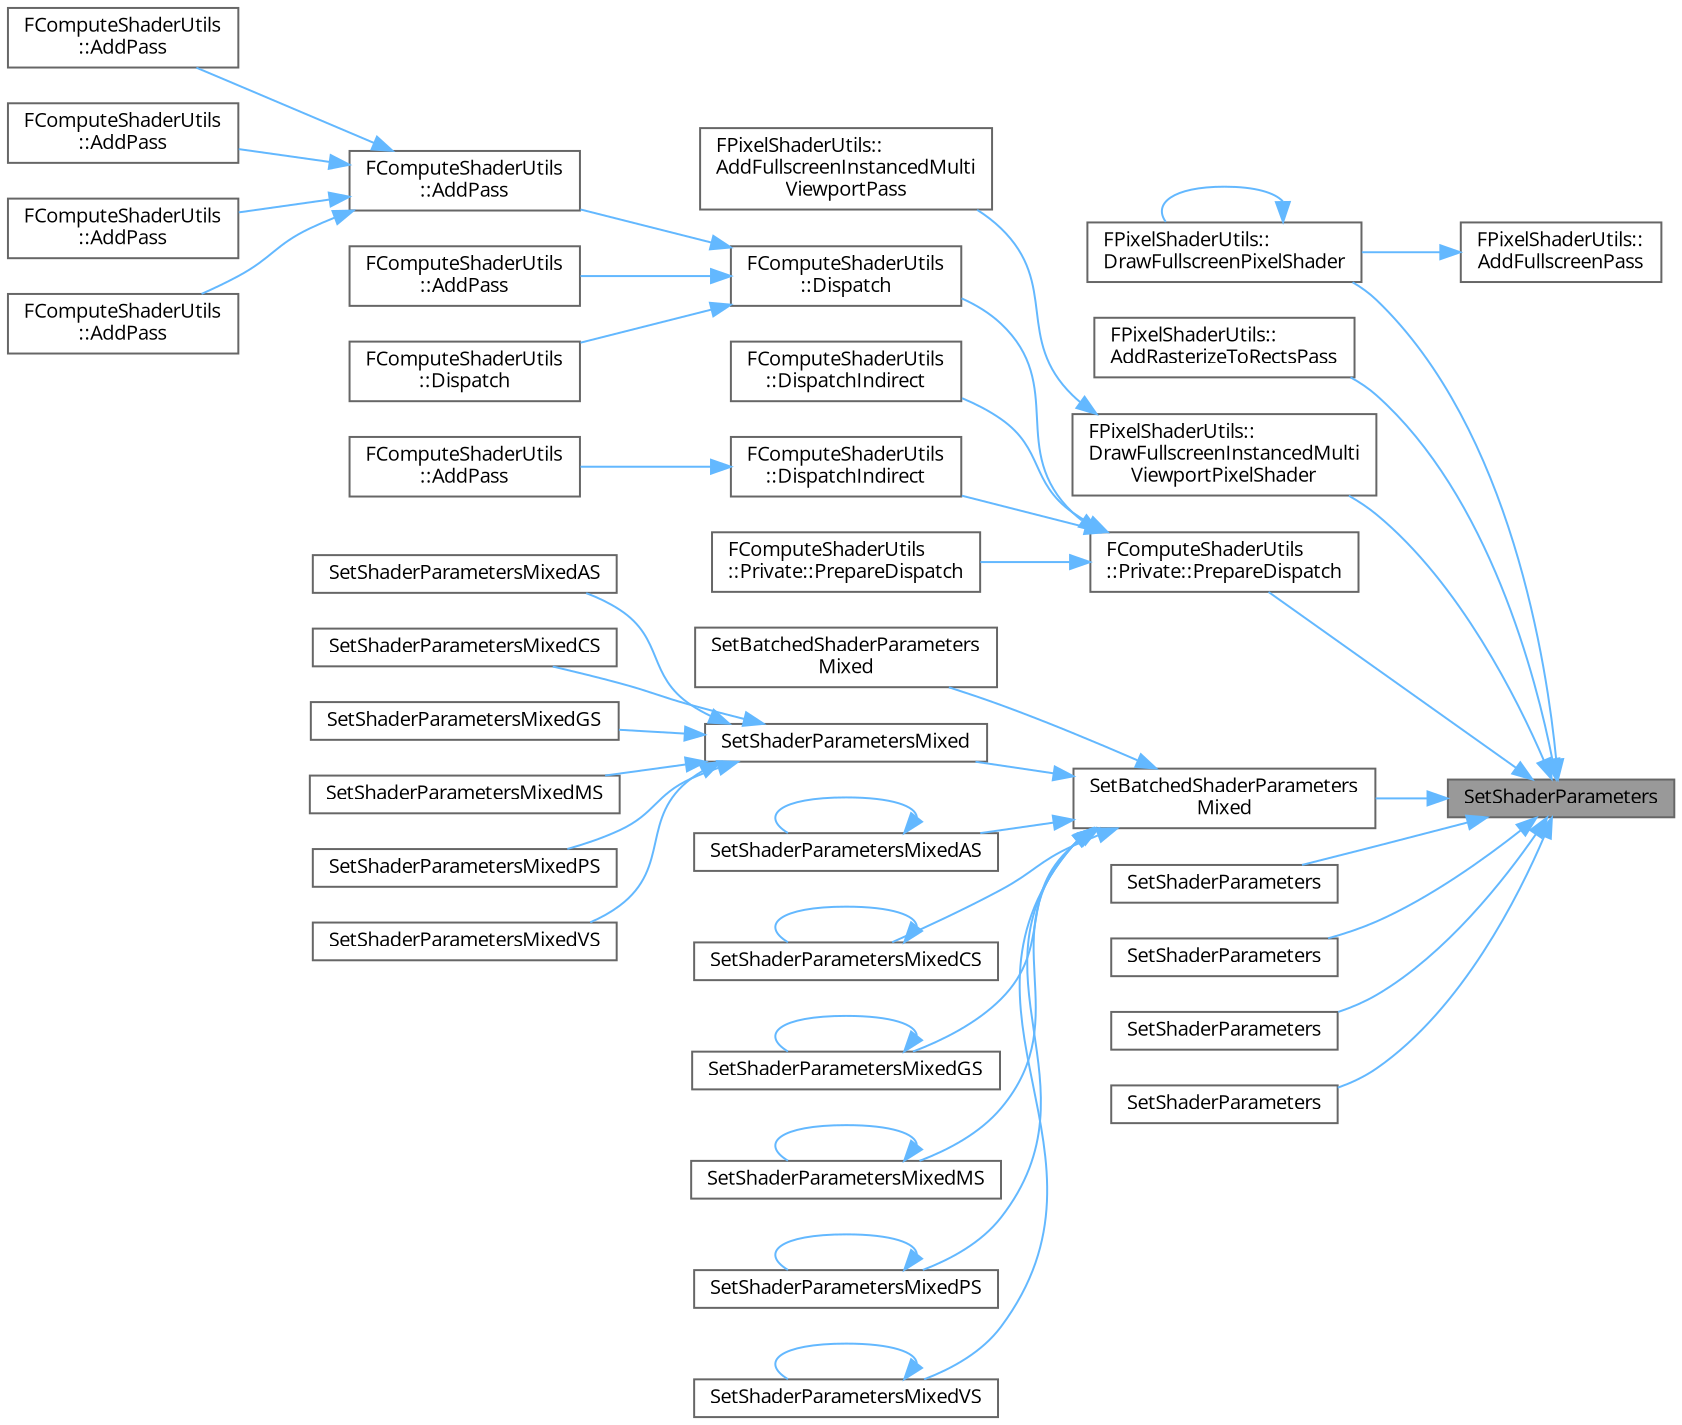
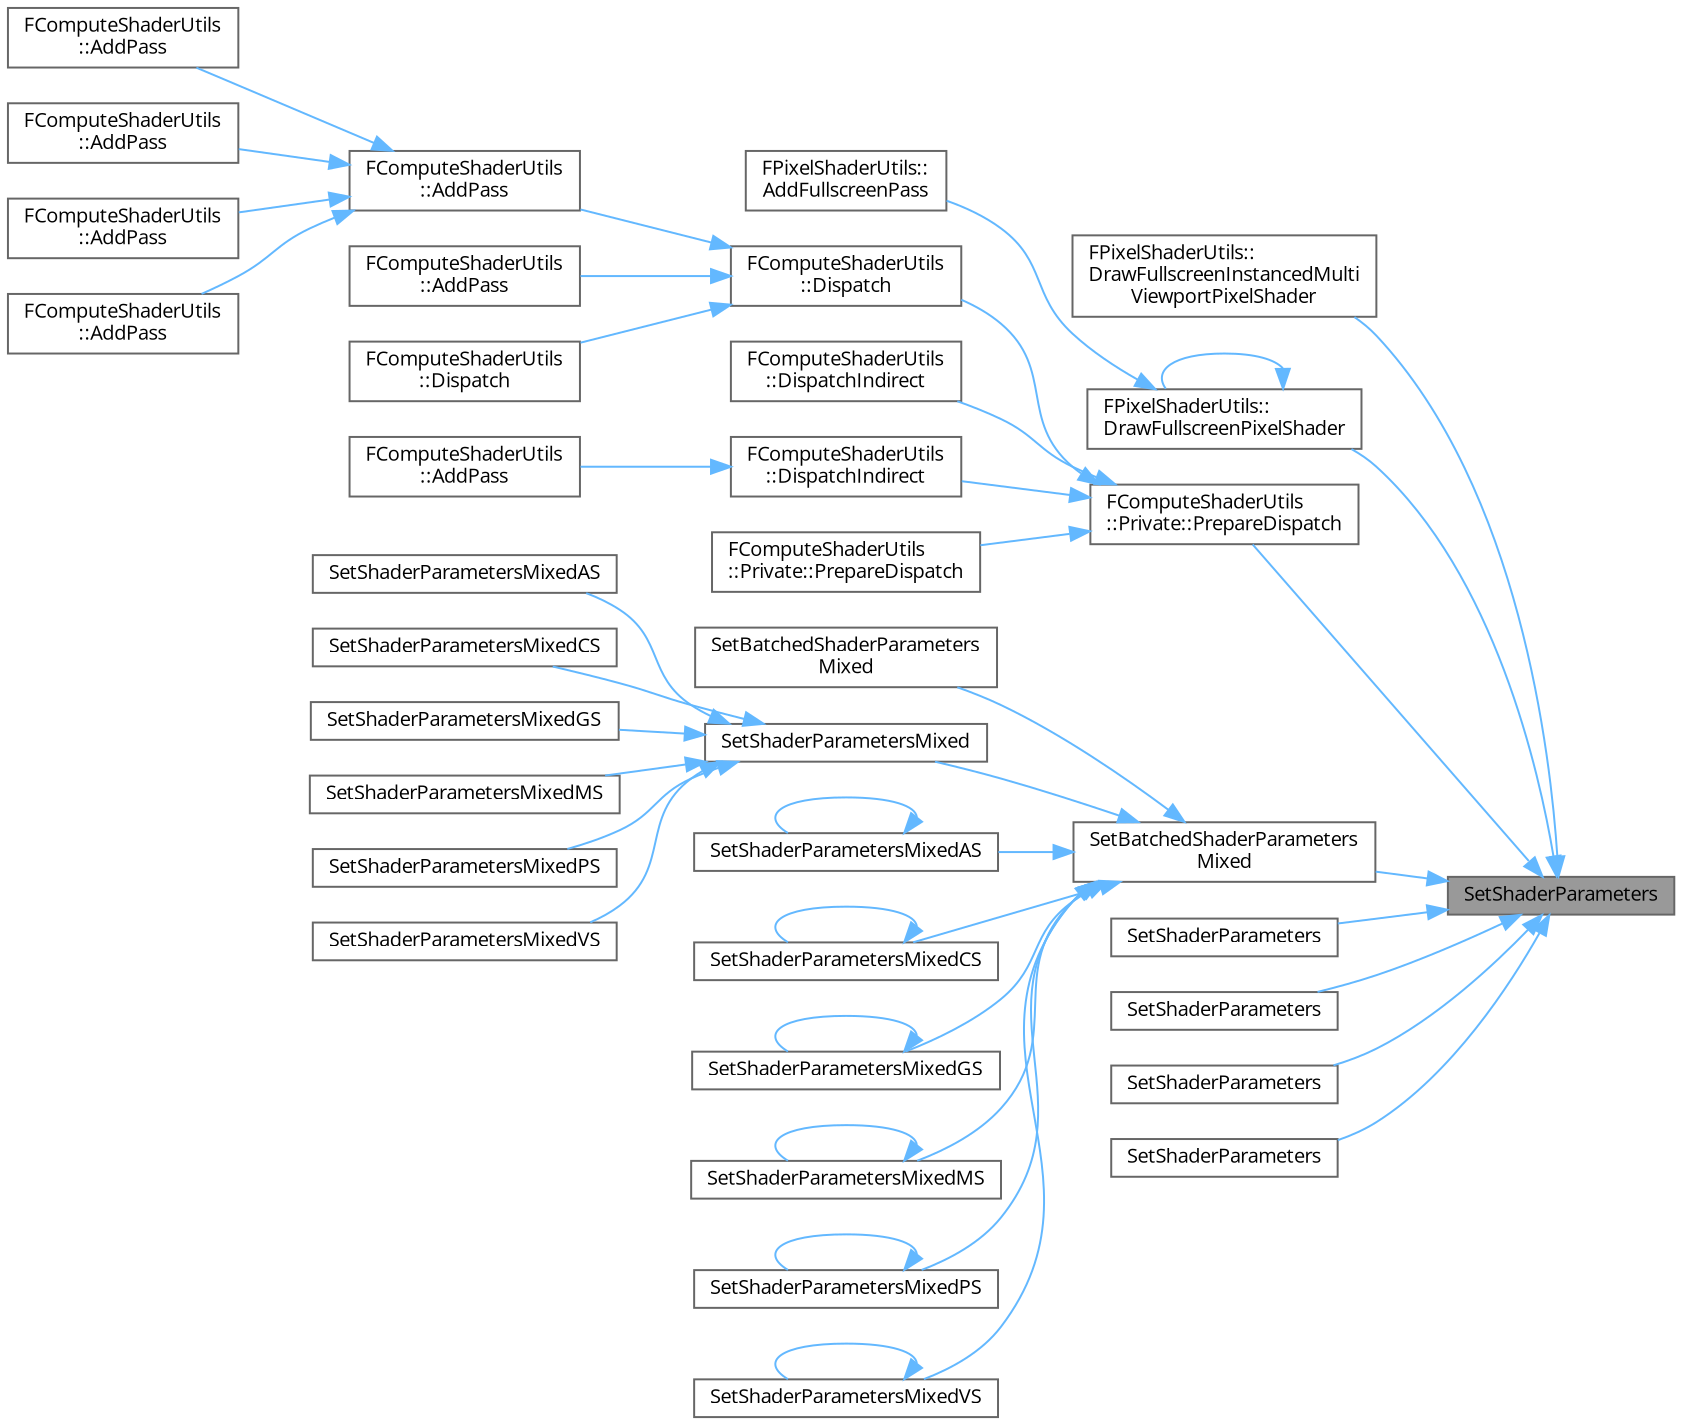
  digraph {
    fontname="Open Sans"
    rankdir=RL
    node [color=grey40 fillcolor=white fontname="Open Sans" fontsize=10 shape=box style=filled]
    edge [color=steelblue1 dir=back fontname="Open Sans" fontsize=10 labelfontname=Helvetica labelfontsize=10 style=solid]
    n1 [color=gray40 fillcolor=grey60 fontcolor=black height=0.2 label=SetShaderParameters width=0.4]
-   n2 [height=0.2 label="FPixelShaderUtils::\lAddRasterizeToRectsPass" width=0.4]
    n3 [height=0.2 label="FPixelShaderUtils::\lDrawFullscreenInstancedMulti\lViewportPixelShader" width=0.4]
    n4 [height=0.2 label="FPixelShaderUtils::\lDrawFullscreenPixelShader" width=0.4]
    n5 [height=0.2 label="FComputeShaderUtils\l::Private::PrepareDispatch" width=0.4]
    n6 [height=0.2 label="SetBatchedShaderParameters\lMixed" width=0.4]
    n7 [height=0.2 label=SetShaderParameters width=0.4]
    n8 [height=0.2 label=SetShaderParameters width=0.4]
    n9 [height=0.2 label=SetShaderParameters width=0.4]
    n10 [height=0.2 label=SetShaderParameters width=0.4]
-   n11 [height=0.2 label="FPixelShaderUtils::\lAddFullscreenInstancedMulti\lViewportPass" width=0.4]
    n12 [height=0.2 label="FPixelShaderUtils::\lAddFullscreenPass" width=0.4]
    n13 [height=0.2 label="FComputeShaderUtils\l::Dispatch" width=0.4]
    n14 [height=0.2 label="FComputeShaderUtils\l::DispatchIndirect" width=0.4]
    n15 [height=0.2 label="FComputeShaderUtils\l::DispatchIndirect" width=0.4]
    n16 [height=0.2 label="FComputeShaderUtils\l::Private::PrepareDispatch" width=0.4]
    n17 [height=0.2 label="SetBatchedShaderParameters\lMixed" width=0.4]
    n18 [height=0.2 label=SetShaderParametersMixed width=0.4]
    n19 [height=0.2 label=SetShaderParametersMixedAS width=0.4]
    n20 [height=0.2 label=SetShaderParametersMixedCS width=0.4]
    n21 [height=0.2 label=SetShaderParametersMixedGS width=0.4]
    n22 [height=0.2 label=SetShaderParametersMixedMS width=0.4]
    n23 [height=0.2 label=SetShaderParametersMixedPS width=0.4]
    n24 [height=0.2 label=SetShaderParametersMixedVS width=0.4]
    n25 [height=0.2 label="FComputeShaderUtils\l::AddPass" width=0.4]
    n26 [height=0.2 label="FComputeShaderUtils\l::AddPass" width=0.4]
    n27 [height=0.2 label="FComputeShaderUtils\l::Dispatch" width=0.4]
    n28 [height=0.2 label="FComputeShaderUtils\l::AddPass" width=0.4]
    n29 [height=0.2 label="FComputeShaderUtils\l::AddPass" width=0.4]
    n30 [height=0.2 label="FComputeShaderUtils\l::AddPass" width=0.4]
    n31 [height=0.2 label="FComputeShaderUtils\l::AddPass" width=0.4]
    n32 [height=0.2 label="FComputeShaderUtils\l::AddPass" width=0.4]
    n33 [height=0.2 label=SetShaderParametersMixedAS width=0.4]
    n34 [height=0.2 label=SetShaderParametersMixedCS width=0.4]
    n35 [height=0.2 label=SetShaderParametersMixedGS width=0.4]
    n36 [height=0.2 label=SetShaderParametersMixedMS width=0.4]
    n37 [height=0.2 label=SetShaderParametersMixedPS width=0.4]
    n38 [height=0.2 label=SetShaderParametersMixedVS width=0.4]
-   n1 -> n2
    n1 -> n3
    n1 -> n4
    n1 -> n5
    n1 -> n6
    n1 -> n7
    n1 -> n8
    n1 -> n9
    n1 -> n10
-   n3 -> n11
    n4 -> n4
-   n12 -> n4
+   n4 -> n12
    n5 -> n13
    n5 -> n14
    n5 -> n15
    n5 -> n16
    n6 -> n17
    n6 -> n18
    n6 -> n19
    n6 -> n20
    n6 -> n21
    n6 -> n22
    n6 -> n23
    n6 -> n24
    n13 -> n25
    n13 -> n26
    n13 -> n27
    n15 -> n28
    n18 -> n33
    n18 -> n34
    n18 -> n35
    n18 -> n36
    n18 -> n37
    n18 -> n38
    n19 -> n19
    n20 -> n20
    n21 -> n21
    n22 -> n22
    n23 -> n23
    n24 -> n24
    n25 -> n29
    n25 -> n30
    n25 -> n31
    n25 -> n32
  }
